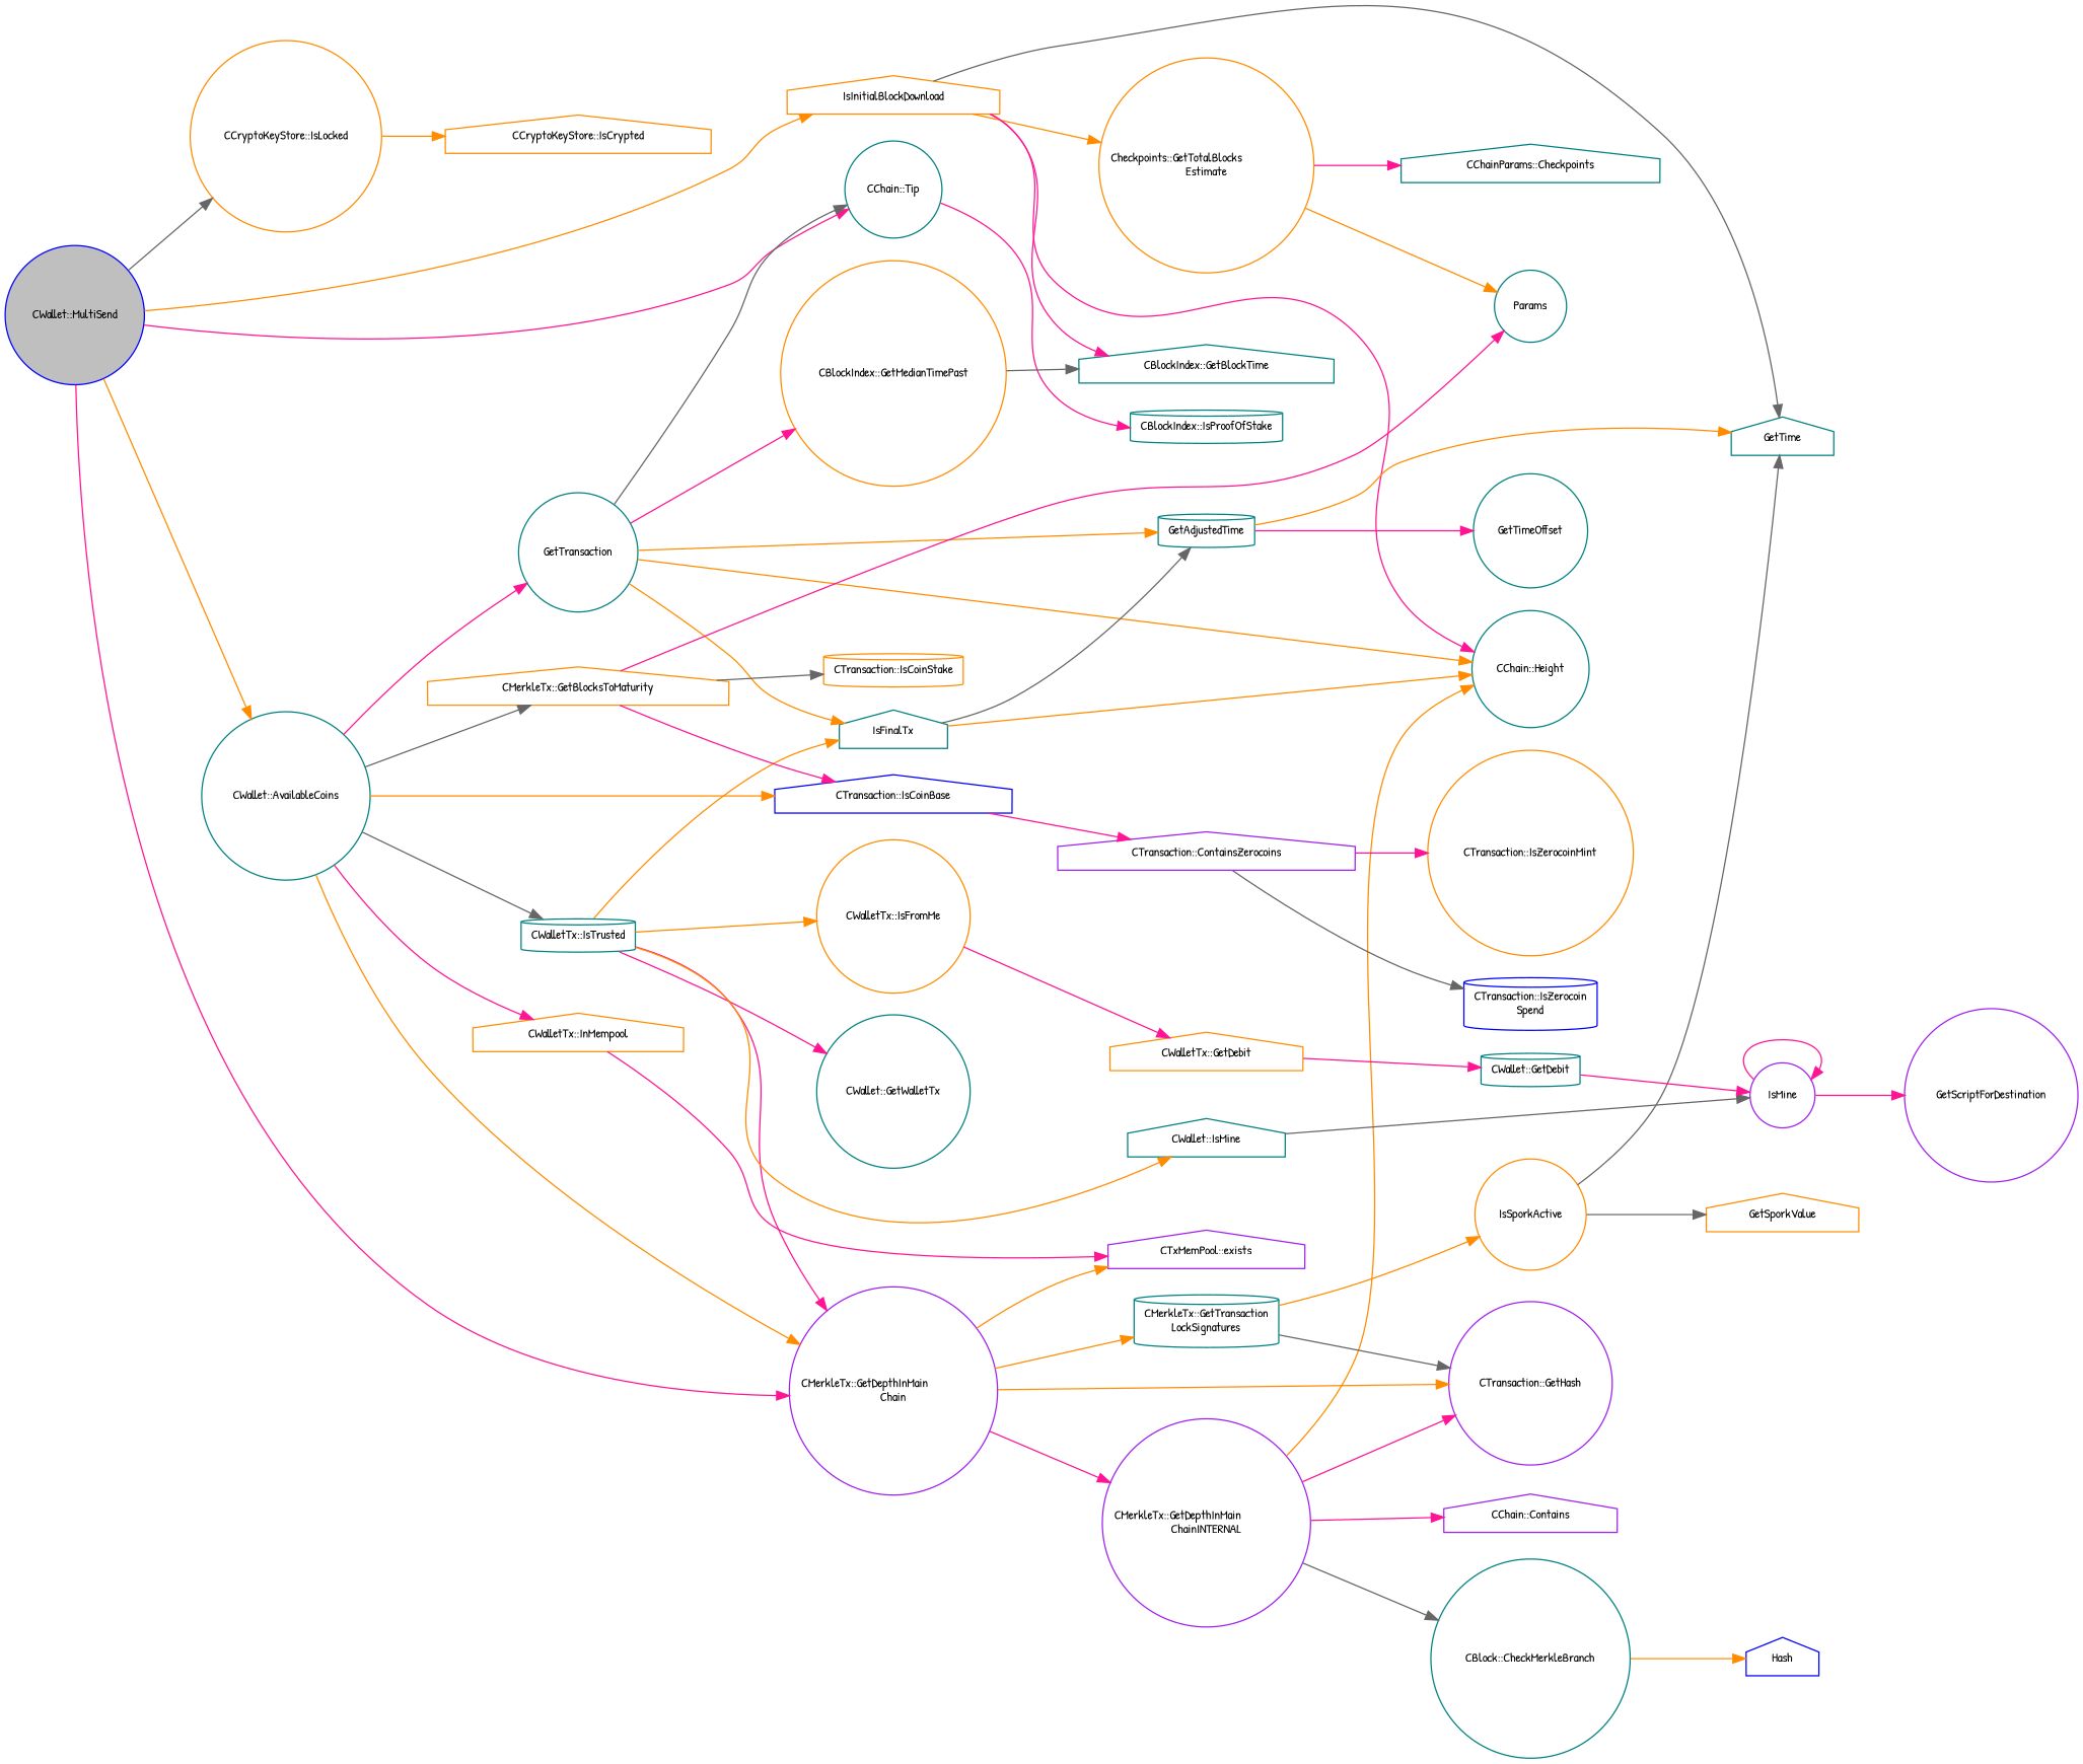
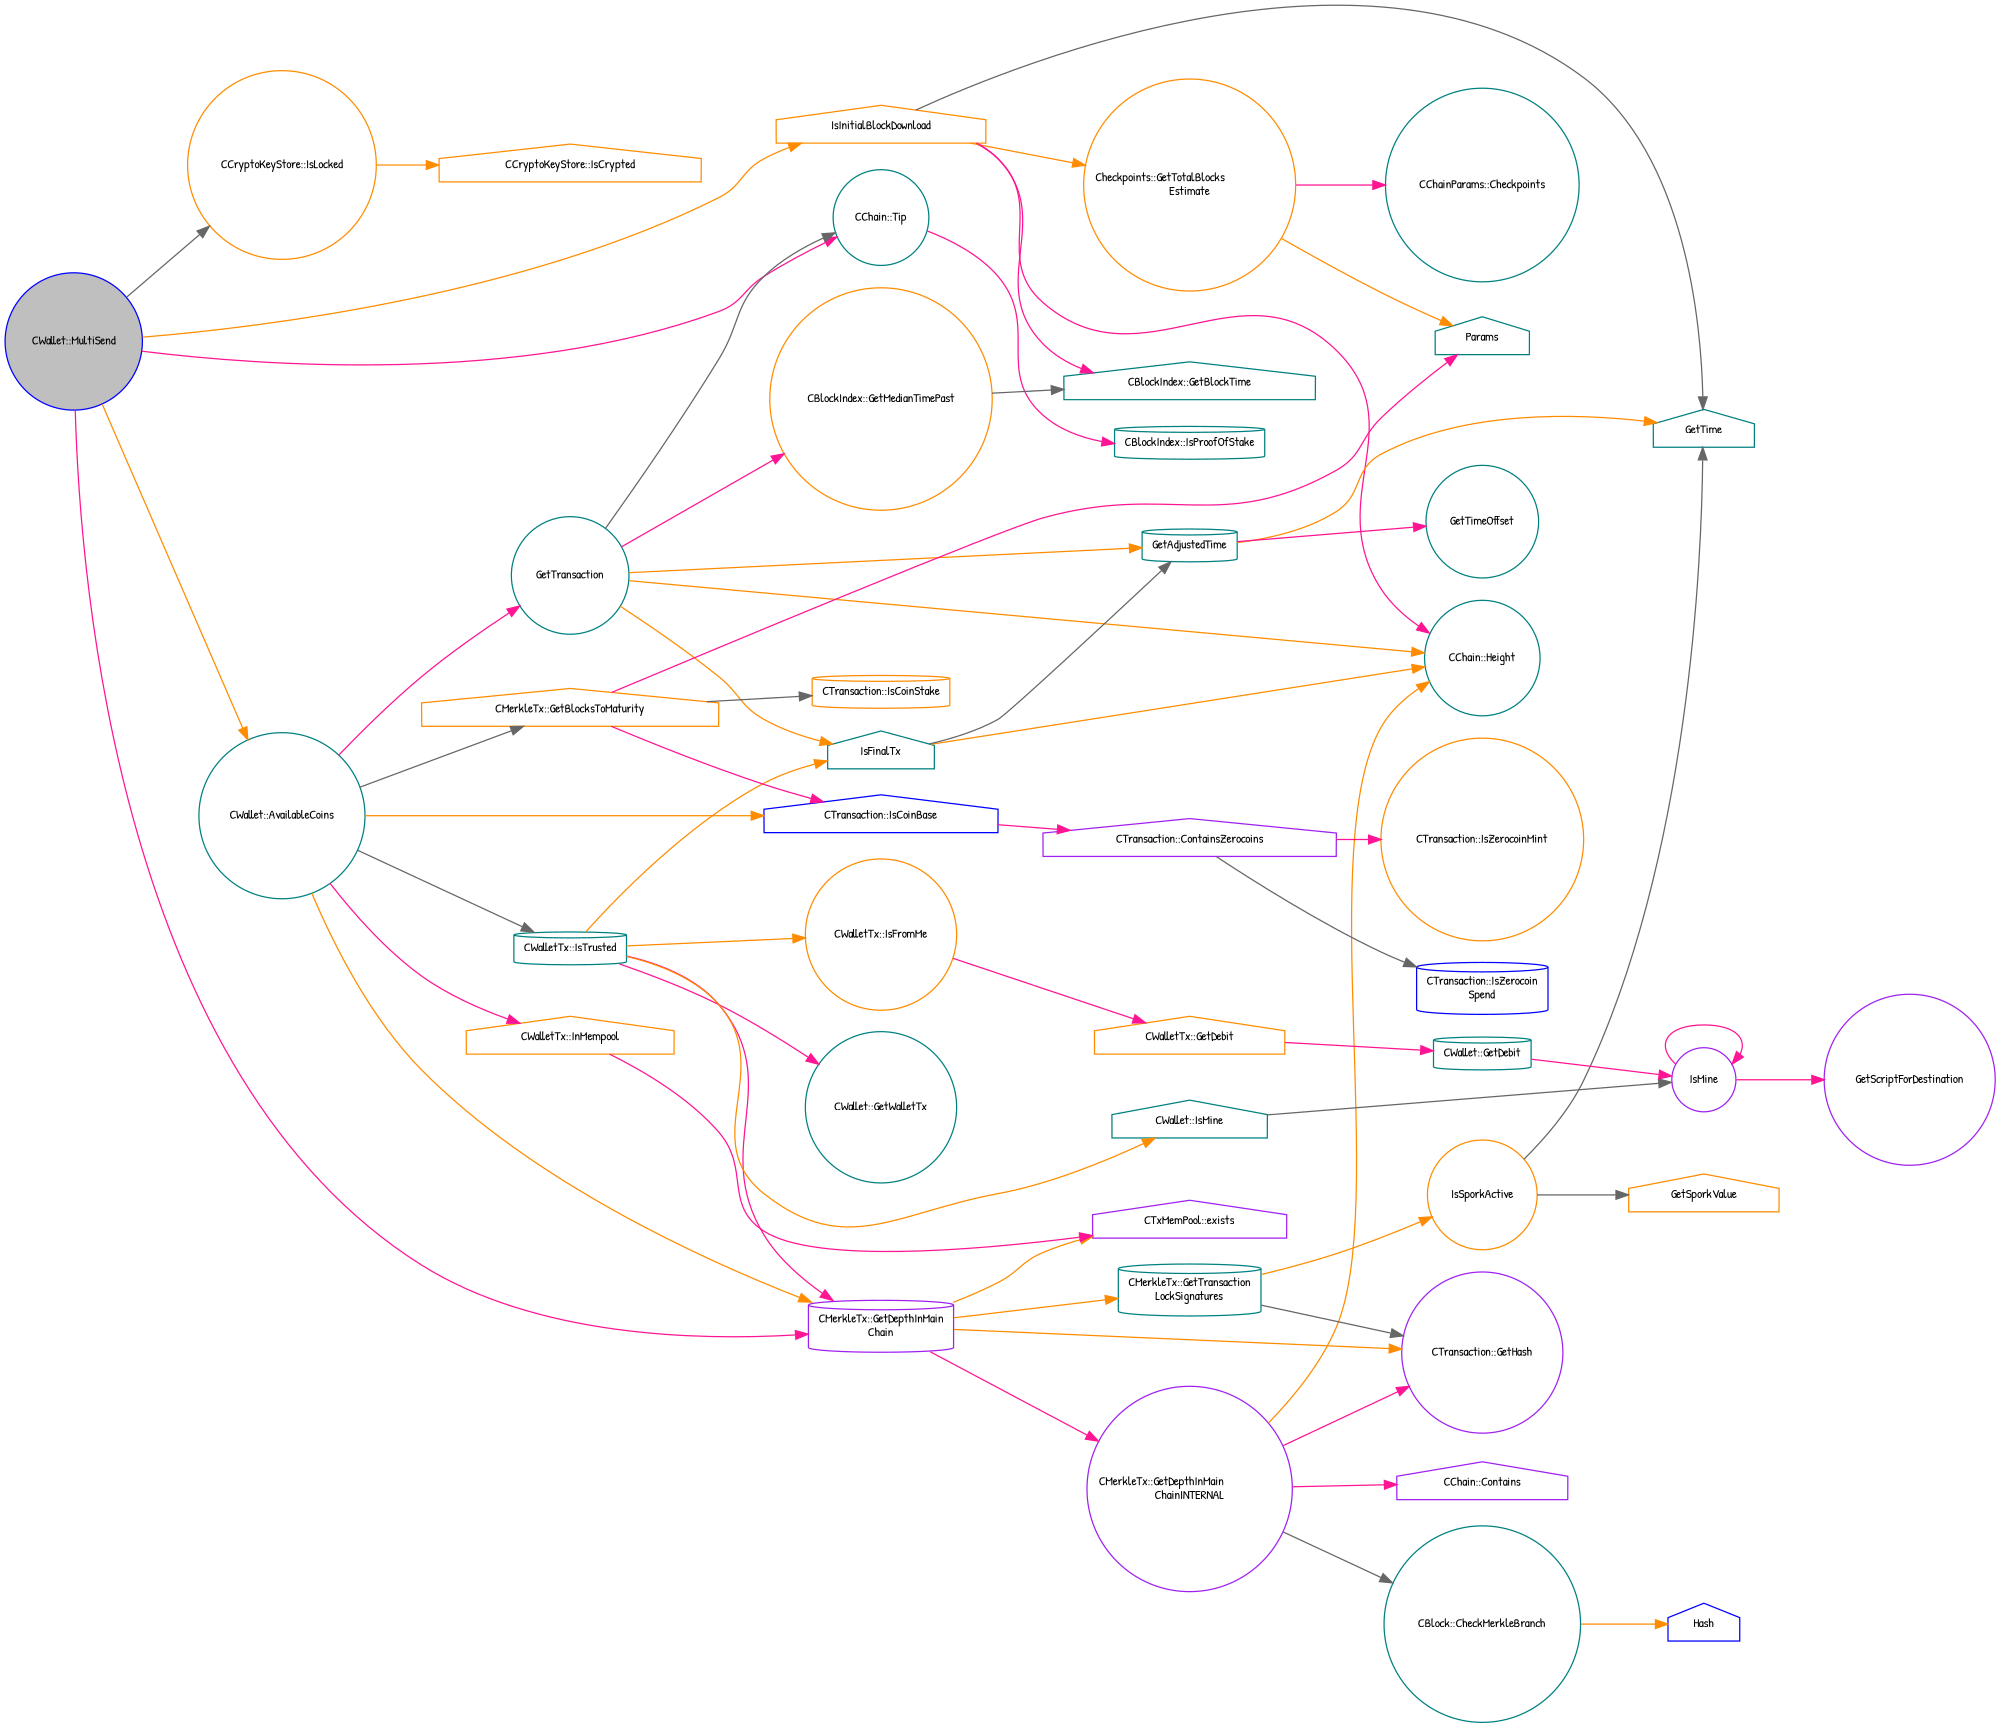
  digraph {
    fontname="Patrick Hand"
    rankdir=LR
    node [color=teal fillcolor=white fontname="Patrick Hand" fontsize=10 shape=circle style=filled]
    edge [color=deeppink fontname="Patrick Hand" fontsize=10 labelfontname=Helvetica labelfontsize=10 style=solid]
    n1 [color=blue fillcolor=grey75 fontcolor=black height=0.2 label="CWallet::MultiSend" width=0.4]
    n2 [color=darkorange height=0.2 label=IsInitialBlockDownload shape=house width=0.4]
    n3 [color=darkorange height=0.2 label="CCryptoKeyStore::IsLocked" width=0.4]
    n4 [height=0.2 label="CChain::Tip" width=0.4]
    n5 [height=0.2 label="CWallet::AvailableCoins" width=0.4]
-   n6 [color=purple height=0.2 label="CMerkleTx::GetDepthInMain\lChain" width=0.4]
+   n6 [color=purple height=0.2 label="CMerkleTx::GetDepthInMain\lChain" shape=cylinder width=0.4]
    n7 [height=0.2 label="CChain::Height" width=0.4]
    n8 [color=darkorange height=0.2 label="Checkpoints::GetTotalBlocks\lEstimate" width=0.4]
    n9 [height=0.2 label="CBlockIndex::GetBlockTime" shape=house width=0.4]
    n10 [height=0.2 label=GetTime shape=house width=0.4]
    n11 [color=darkorange height=0.2 label="CCryptoKeyStore::IsCrypted" shape=house width=0.4]
    n12 [height=0.2 label="CBlockIndex::IsProofOfStake" shape=cylinder width=0.4]
    n13 [height=0.2 label=GetTransaction width=0.4]
    n14 [height=0.2 label="CWalletTx::IsTrusted" shape=cylinder width=0.4]
    n15 [color=blue height=0.2 label="CTransaction::IsCoinBase" shape=house width=0.4]
    n16 [color=darkorange height=0.2 label="CMerkleTx::GetBlocksToMaturity" shape=house width=0.4]
    n17 [color=darkorange height=0.2 label="CWalletTx::InMempool" shape=house width=0.4]
    n18 [color=purple height=0.2 label="CMerkleTx::GetDepthInMain\lChainINTERNAL" width=0.4]
    n19 [color=purple height=0.2 label="CTransaction::GetHash" width=0.4]
    n20 [color=purple height=0.2 label="CTxMemPool::exists" shape=house width=0.4]
    n21 [height=0.2 label="CMerkleTx::GetTransaction\lLockSignatures" shape=cylinder width=0.4]
-   n22 [height=0.2 label=Params width=0.4]
-   n23 [height=0.2 label="CChainParams::Checkpoints" shape=house width=0.4]
+   n22 [height=0.2 label=Params shape=house width=0.4]
+   n23 [height=0.2 label="CChainParams::Checkpoints" width=0.4]
    n24 [color=darkorange height=0.2 label="CBlockIndex::GetMedianTimePast" width=0.4]
    n25 [height=0.2 label=GetAdjustedTime shape=cylinder width=0.4]
    n26 [height=0.2 label=IsFinalTx shape=house width=0.4]
    n27 [color=darkorange height=0.2 label="CWalletTx::IsFromMe" width=0.4]
    n28 [height=0.2 label="CWallet::GetWalletTx" width=0.4]
    n29 [height=0.2 label="CWallet::IsMine" shape=house width=0.4]
    n30 [color=purple height=0.2 label="CTransaction::ContainsZerocoins" shape=house width=0.4]
    n31 [color=darkorange height=0.2 label="CTransaction::IsCoinStake" shape=cylinder width=0.4]
    n32 [height=0.2 label=GetTimeOffset width=0.4]
    n33 [color=darkorange height=0.2 label="CWalletTx::GetDebit" shape=house width=0.4]
    n34 [color=purple height=0.2 label=IsMine width=0.4]
    n35 [color=purple height=0.2 label="CChain::Contains" shape=house width=0.4]
    n36 [height=0.2 label="CBlock::CheckMerkleBranch" width=0.4]
    n37 [color=darkorange height=0.2 label=IsSporkActive width=0.4]
    n38 [color=blue height=0.2 label=Hash shape=house width=0.4]
    n39 [color=darkorange height=0.2 label=GetSporkValue shape=house width=0.4]
    n40 [height=0.2 label="CWallet::GetDebit" shape=cylinder width=0.4]
    n41 [color=purple height=0.2 label=GetScriptForDestination width=0.4]
    n42 [color=blue height=0.2 label="CTransaction::IsZerocoin\lSpend" shape=cylinder width=0.4]
    n43 [color=darkorange height=0.2 label="CTransaction::IsZerocoinMint" width=0.4]
    n1 -> n2 [color=darkorange]
    n1 -> n3 [color=gray40]
    n1 -> n4
    n1 -> n5 [color=darkorange]
    n1 -> n6
    n2 -> n7
    n2 -> n8 [color=darkorange]
    n2 -> n9
    n2 -> n10 [color=gray40]
    n3 -> n11 [color=darkorange]
    n4 -> n12
    n5 -> n6 [color=darkorange]
    n5 -> n13
    n5 -> n14 [color=gray40]
    n5 -> n15 [color=darkorange]
    n5 -> n16 [color=gray40]
    n5 -> n17
    n6 -> n18
    n6 -> n19 [color=darkorange]
    n6 -> n20 [color=darkorange]
    n6 -> n21 [color=darkorange]
    n8 -> n22 [color=darkorange]
    n8 -> n23
    n13 -> n4 [color=gray40]
    n13 -> n7 [color=darkorange]
    n13 -> n24
    n13 -> n25 [color=darkorange]
    n13 -> n26 [color=darkorange]
    n14 -> n6
    n14 -> n26 [color=darkorange]
    n14 -> n27 [color=darkorange]
    n14 -> n28
    n14 -> n29 [color=darkorange]
    n15 -> n30
    n16 -> n15
    n16 -> n22
    n16 -> n31 [color=gray40]
    n17 -> n20
    n18 -> n7 [color=darkorange]
    n18 -> n19
    n18 -> n35
    n18 -> n36 [color=gray40]
    n21 -> n19 [color=gray40]
    n21 -> n37 [color=darkorange]
    n24 -> n9 [color=gray40]
    n25 -> n10 [color=darkorange]
    n25 -> n32
    n26 -> n7 [color=darkorange]
    n26 -> n25 [color=gray40]
    n27 -> n33
    n29 -> n34 [color=gray40]
    n30 -> n42 [color=gray40]
    n30 -> n43
    n33 -> n40
    n34 -> n34
    n34 -> n41
    n36 -> n38 [color=darkorange]
    n37 -> n10 [color=gray40]
    n37 -> n39 [color=gray40]
    n40 -> n34
  }
